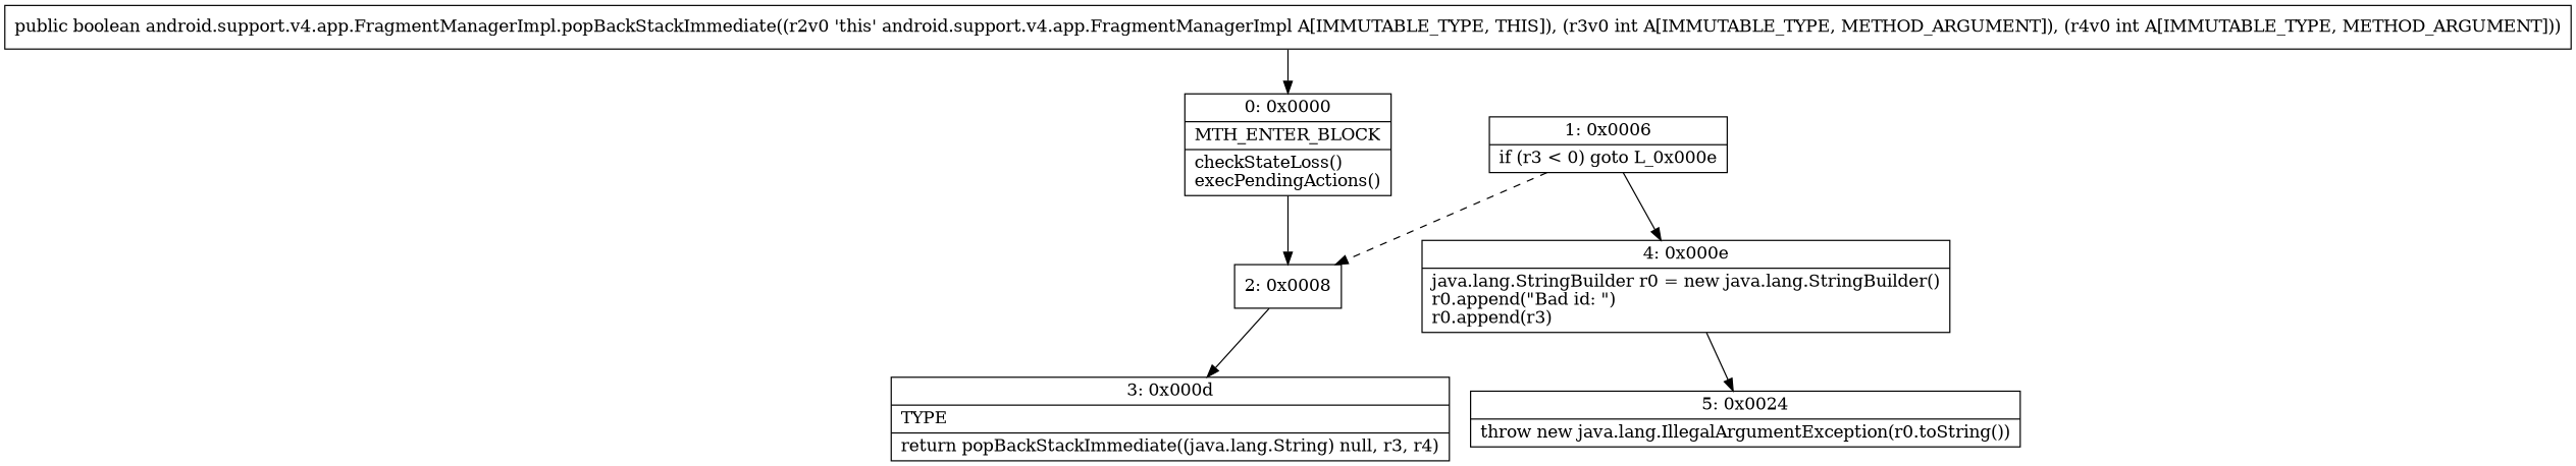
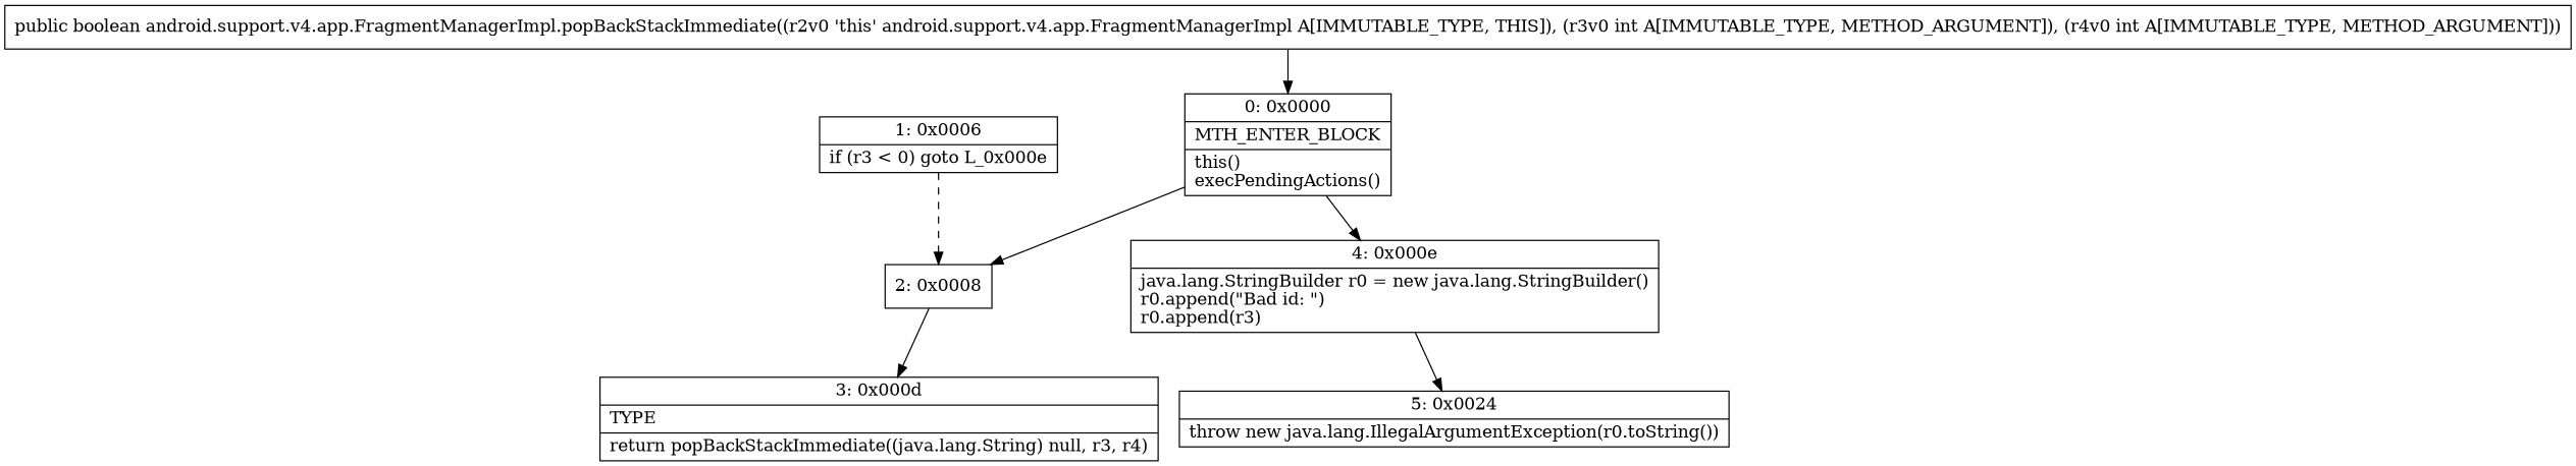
  digraph {
    node [shape=record]
-   n1 [label="{0\:\ 0x0000|MTH_ENTER_BLOCK\l|checkStateLoss()\lexecPendingActions()\l}"]
+   n1 [label="{0\:\ 0x0000|MTH_ENTER_BLOCK\l|this()\lexecPendingActions()\l}"]
    n2 [label="{2\:\ 0x0008}"]
    n3 [label="{1\:\ 0x0006|if (r3 \< 0) goto L_0x000e\l}"]
    n4 [label="{4\:\ 0x000e|java.lang.StringBuilder r0 = new java.lang.StringBuilder()\lr0.append(\"Bad id: \")\lr0.append(r3)\l}"]
    n5 [label="{3\:\ 0x000d|TYPE\l|return popBackStackImmediate((java.lang.String) null, r3, r4)\l}"]
    n6 [label="{5\:\ 0x0024|throw new java.lang.IllegalArgumentException(r0.toString())\l}"]
    n7 [label="{public boolean android.support.v4.app.FragmentManagerImpl.popBackStackImmediate((r2v0 'this' android.support.v4.app.FragmentManagerImpl A[IMMUTABLE_TYPE, THIS]), (r3v0 int A[IMMUTABLE_TYPE, METHOD_ARGUMENT]), (r4v0 int A[IMMUTABLE_TYPE, METHOD_ARGUMENT])) }"]
    n1 -> n2
    n2 -> n5
    n3 -> n2 [style=dashed]
-   n3 -> n4
+   n1 -> n4
    n4 -> n6
    n7 -> n1
  }
